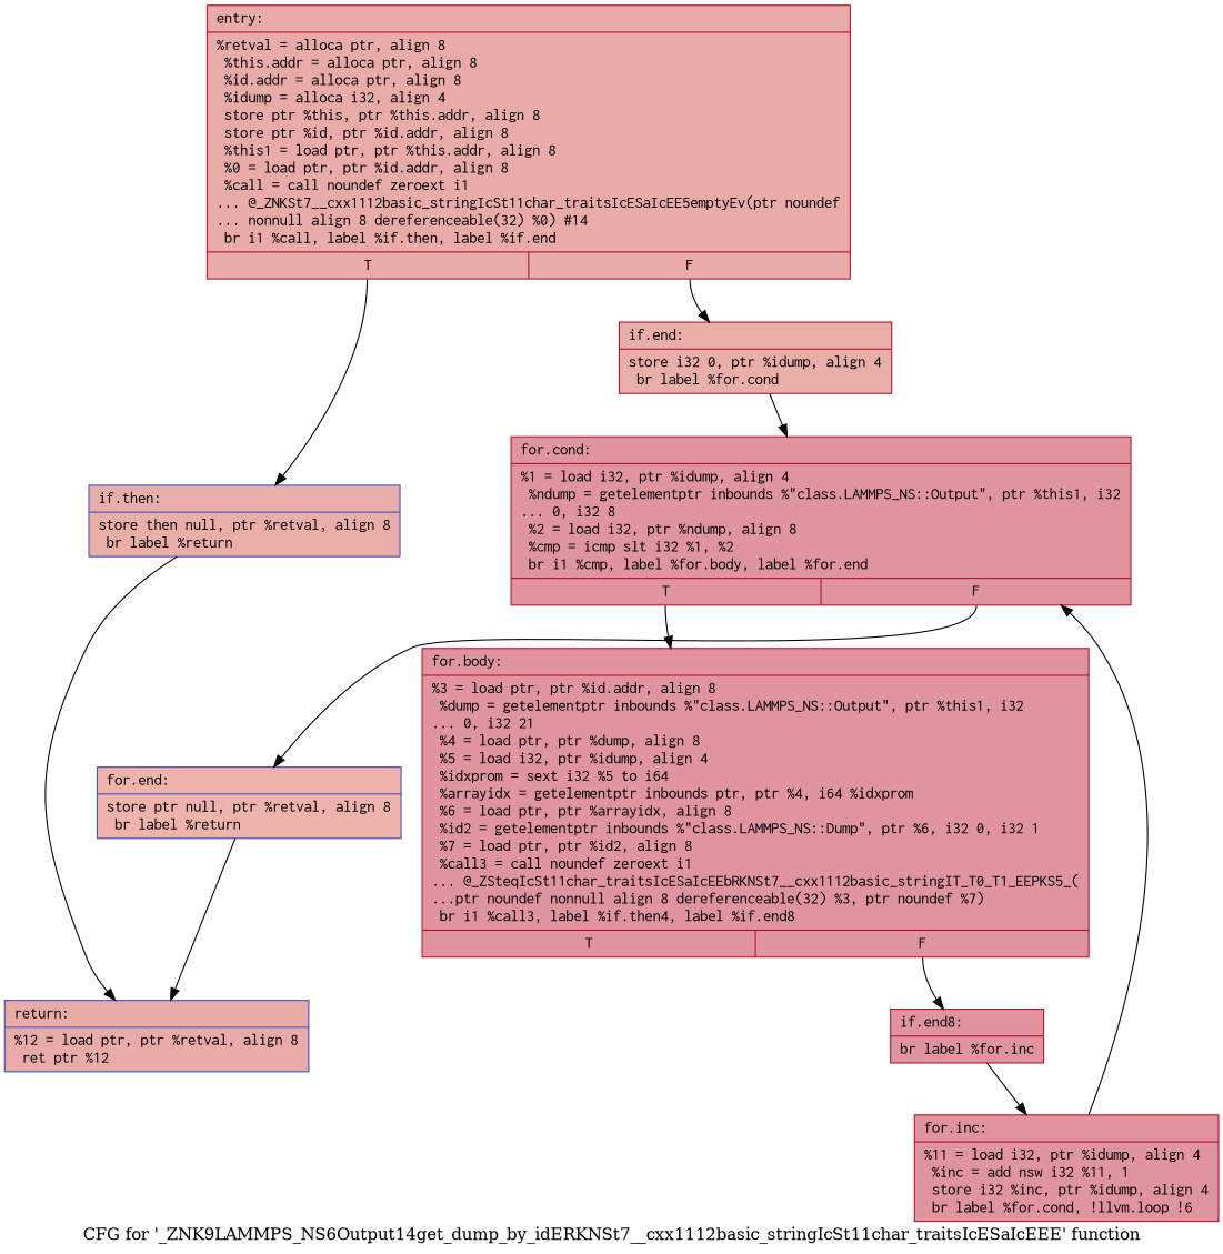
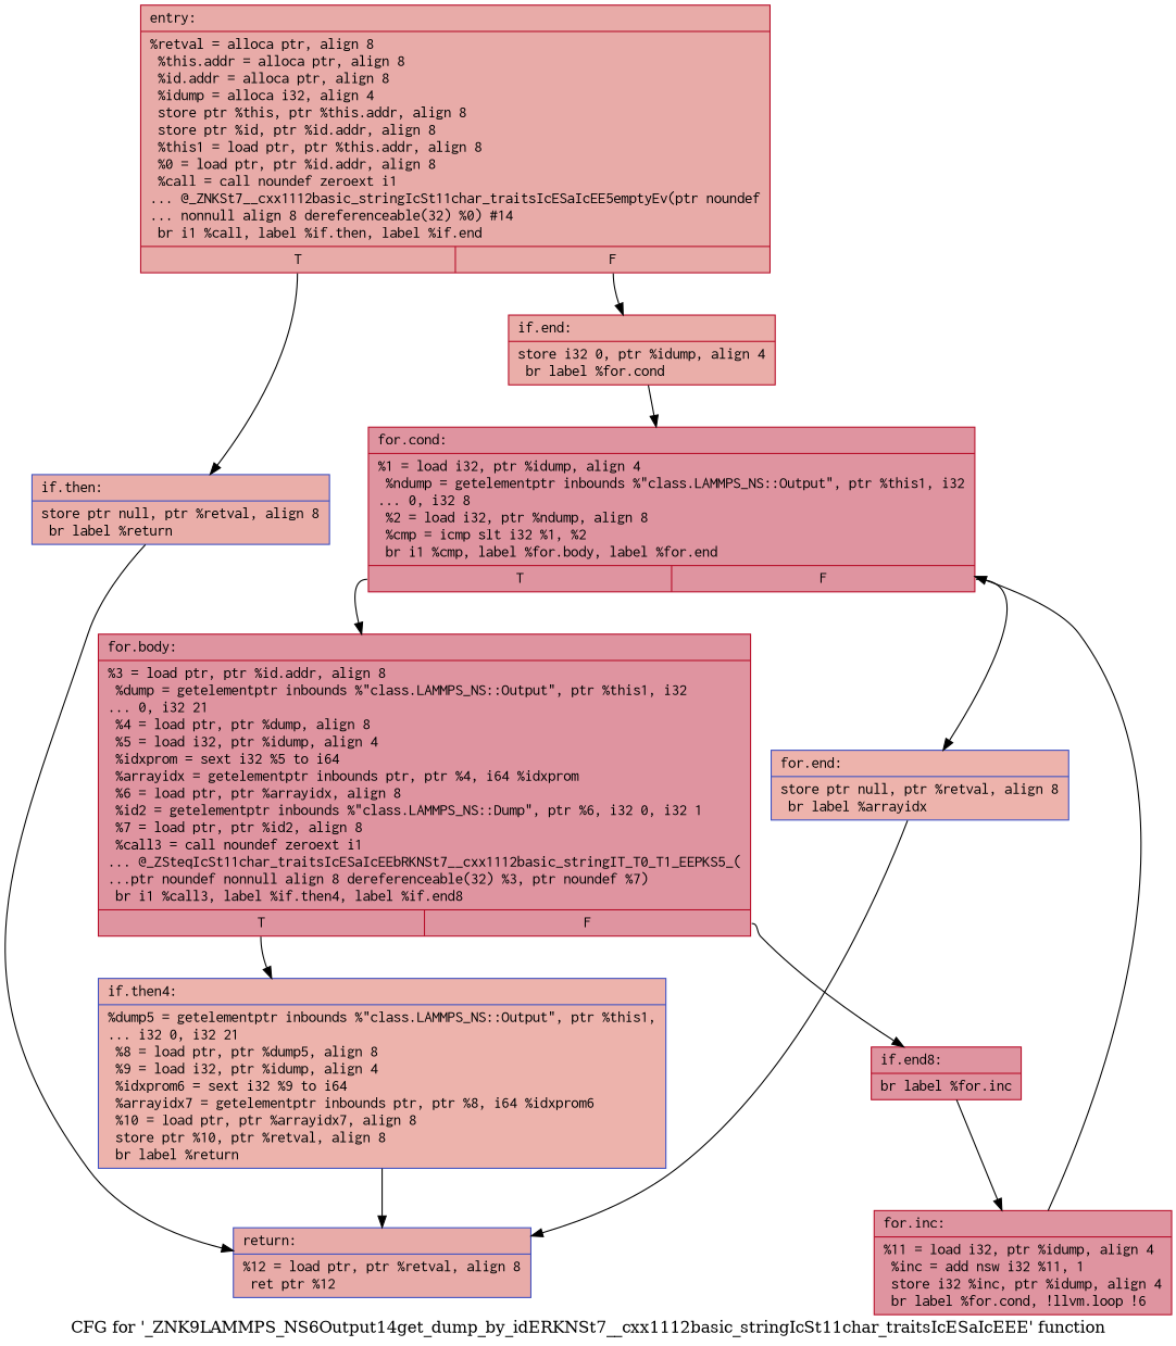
  digraph {
    label="CFG for '_ZNK9LAMMPS_NS6Output14get_dump_by_idERKNSt7__cxx1112basic_stringIcSt11char_traitsIcESaIcEEE' function"
    node [color="#b70d28ff" fillcolor="#b70d2870" fontname=Courier shape=record style=filled]
    n1 [fillcolor="#cc403a70" label="{entry:\l|  %retval = alloca ptr, align 8\l  %this.addr = alloca ptr, align 8\l  %id.addr = alloca ptr, align 8\l  %idump = alloca i32, align 4\l  store ptr %this, ptr %this.addr, align 8\l  store ptr %id, ptr %id.addr, align 8\l  %this1 = load ptr, ptr %this.addr, align 8\l  %0 = load ptr, ptr %id.addr, align 8\l  %call = call noundef zeroext i1\l... @_ZNKSt7__cxx1112basic_stringIcSt11char_traitsIcESaIcEE5emptyEv(ptr noundef\l... nonnull align 8 dereferenceable(32) %0) #14\l  br i1 %call, label %if.then, label %if.end\l|{<s0>T|<s1>F}}"]
-   n2 [color="#3d50c3ff" fillcolor="#d0473d70" label="{if.then:\l|  store then null, ptr %retval, align 8\l  br label %return\l}"]
+   n2 [color="#3d50c3ff" fillcolor="#d0473d70" label="{if.then:\l|  store ptr null, ptr %retval, align 8\l  br label %return\l}"]
    n3 [fillcolor="#d0473d70" label="{if.end:\l|  store i32 0, ptr %idump, align 4\l  br label %for.cond\l}"]
    n4 [color="#3d50c3ff" fillcolor="#cc403a70" label="{return:\l|  %12 = load ptr, ptr %retval, align 8\l  ret ptr %12\l}"]
    n5 [label="{for.cond:\l|  %1 = load i32, ptr %idump, align 4\l  %ndump = getelementptr inbounds %\"class.LAMMPS_NS::Output\", ptr %this1, i32\l... 0, i32 8\l  %2 = load i32, ptr %ndump, align 8\l  %cmp = icmp slt i32 %1, %2\l  br i1 %cmp, label %for.body, label %for.end\l|{<s0>T|<s1>F}}"]
    n6 [label="{for.body:\l|  %3 = load ptr, ptr %id.addr, align 8\l  %dump = getelementptr inbounds %\"class.LAMMPS_NS::Output\", ptr %this1, i32\l... 0, i32 21\l  %4 = load ptr, ptr %dump, align 8\l  %5 = load i32, ptr %idump, align 4\l  %idxprom = sext i32 %5 to i64\l  %arrayidx = getelementptr inbounds ptr, ptr %4, i64 %idxprom\l  %6 = load ptr, ptr %arrayidx, align 8\l  %id2 = getelementptr inbounds %\"class.LAMMPS_NS::Dump\", ptr %6, i32 0, i32 1\l  %7 = load ptr, ptr %id2, align 8\l  %call3 = call noundef zeroext i1\l... @_ZSteqIcSt11char_traitsIcESaIcEEbRKNSt7__cxx1112basic_stringIT_T0_T1_EEPKS5_(\l...ptr noundef nonnull align 8 dereferenceable(32) %3, ptr noundef %7)\l  br i1 %call3, label %if.then4, label %if.end8\l|{<s0>T|<s1>F}}"]
-   n7 [color="#3d50c3ff" fillcolor="#d6524470" label="{for.end:\l|  store ptr null, ptr %retval, align 8\l  br label %return\l}"]
+   n7 [color="#3d50c3ff" fillcolor="#d6524470" label="{for.end:\l|  store ptr null, ptr %retval, align 8\l  br label %arrayidx\l}"]
+   n8 [color="#3d50c3ff" fillcolor="#d6524470" label="{if.then4:\l|  %dump5 = getelementptr inbounds %\"class.LAMMPS_NS::Output\", ptr %this1,\l... i32 0, i32 21\l  %8 = load ptr, ptr %dump5, align 8\l  %9 = load i32, ptr %idump, align 4\l  %idxprom6 = sext i32 %9 to i64\l  %arrayidx7 = getelementptr inbounds ptr, ptr %8, i64 %idxprom6\l  %10 = load ptr, ptr %arrayidx7, align 8\l  store ptr %10, ptr %retval, align 8\l  br label %return\l}"]
    n9 [label="{if.end8:\l|  br label %for.inc\l}"]
    n10 [label="{for.inc:\l|  %11 = load i32, ptr %idump, align 4\l  %inc = add nsw i32 %11, 1\l  store i32 %inc, ptr %idump, align 4\l  br label %for.cond, !llvm.loop !6\l}"]
    n1 -> n2 [tailport=s0]
    n1 -> n3 [tailport=s1]
    n2 -> n4
    n3 -> n5
    n5 -> n6 [tailport=s0]
    n5 -> n7 [tailport=s1]
+   n6 -> n8 [tailport=s0]
    n6 -> n9 [tailport=s1]
    n7 -> n4
+   n8 -> n4
    n9 -> n10
    n10 -> n5
  }
